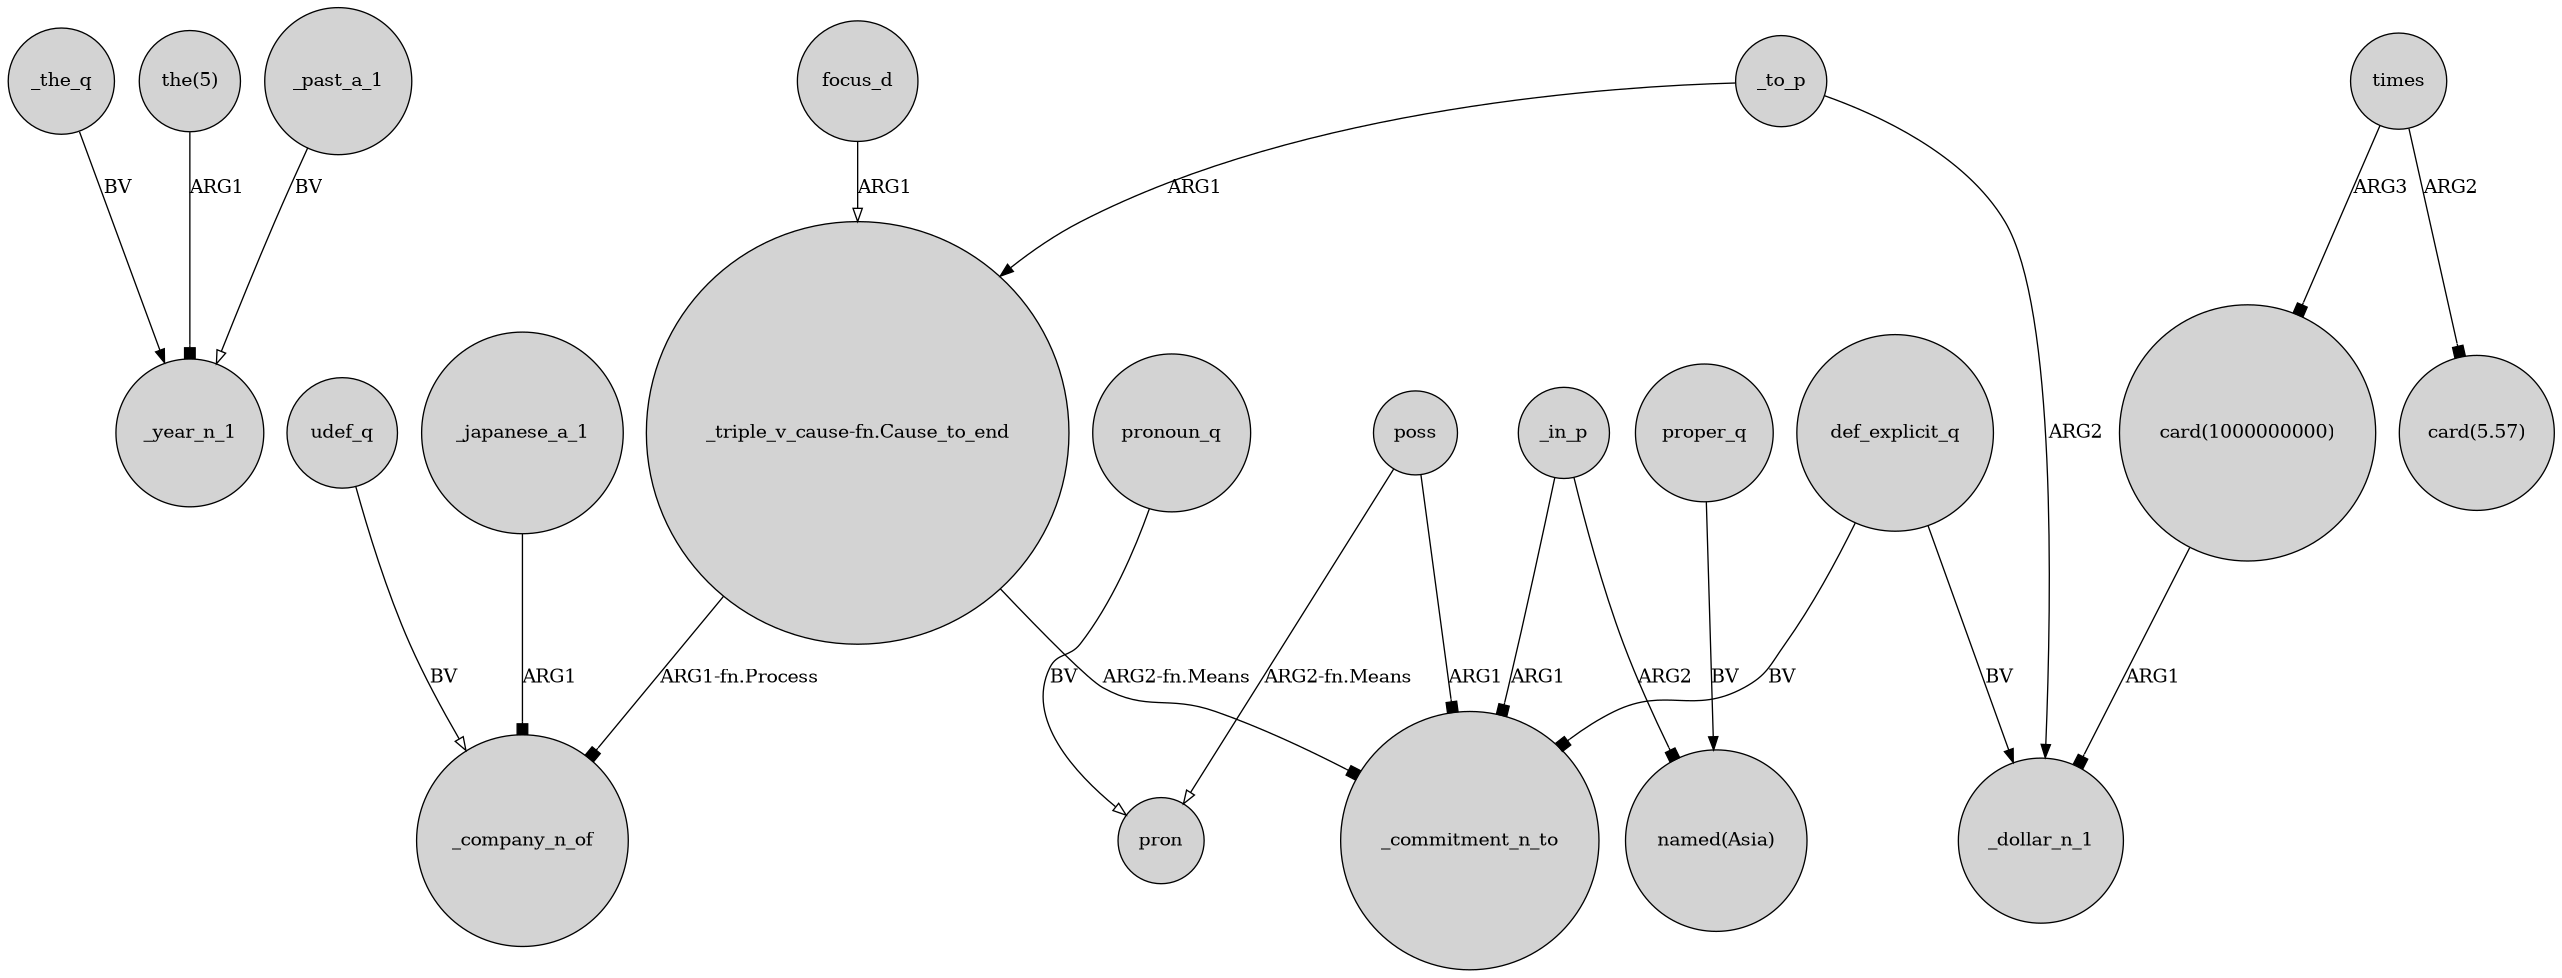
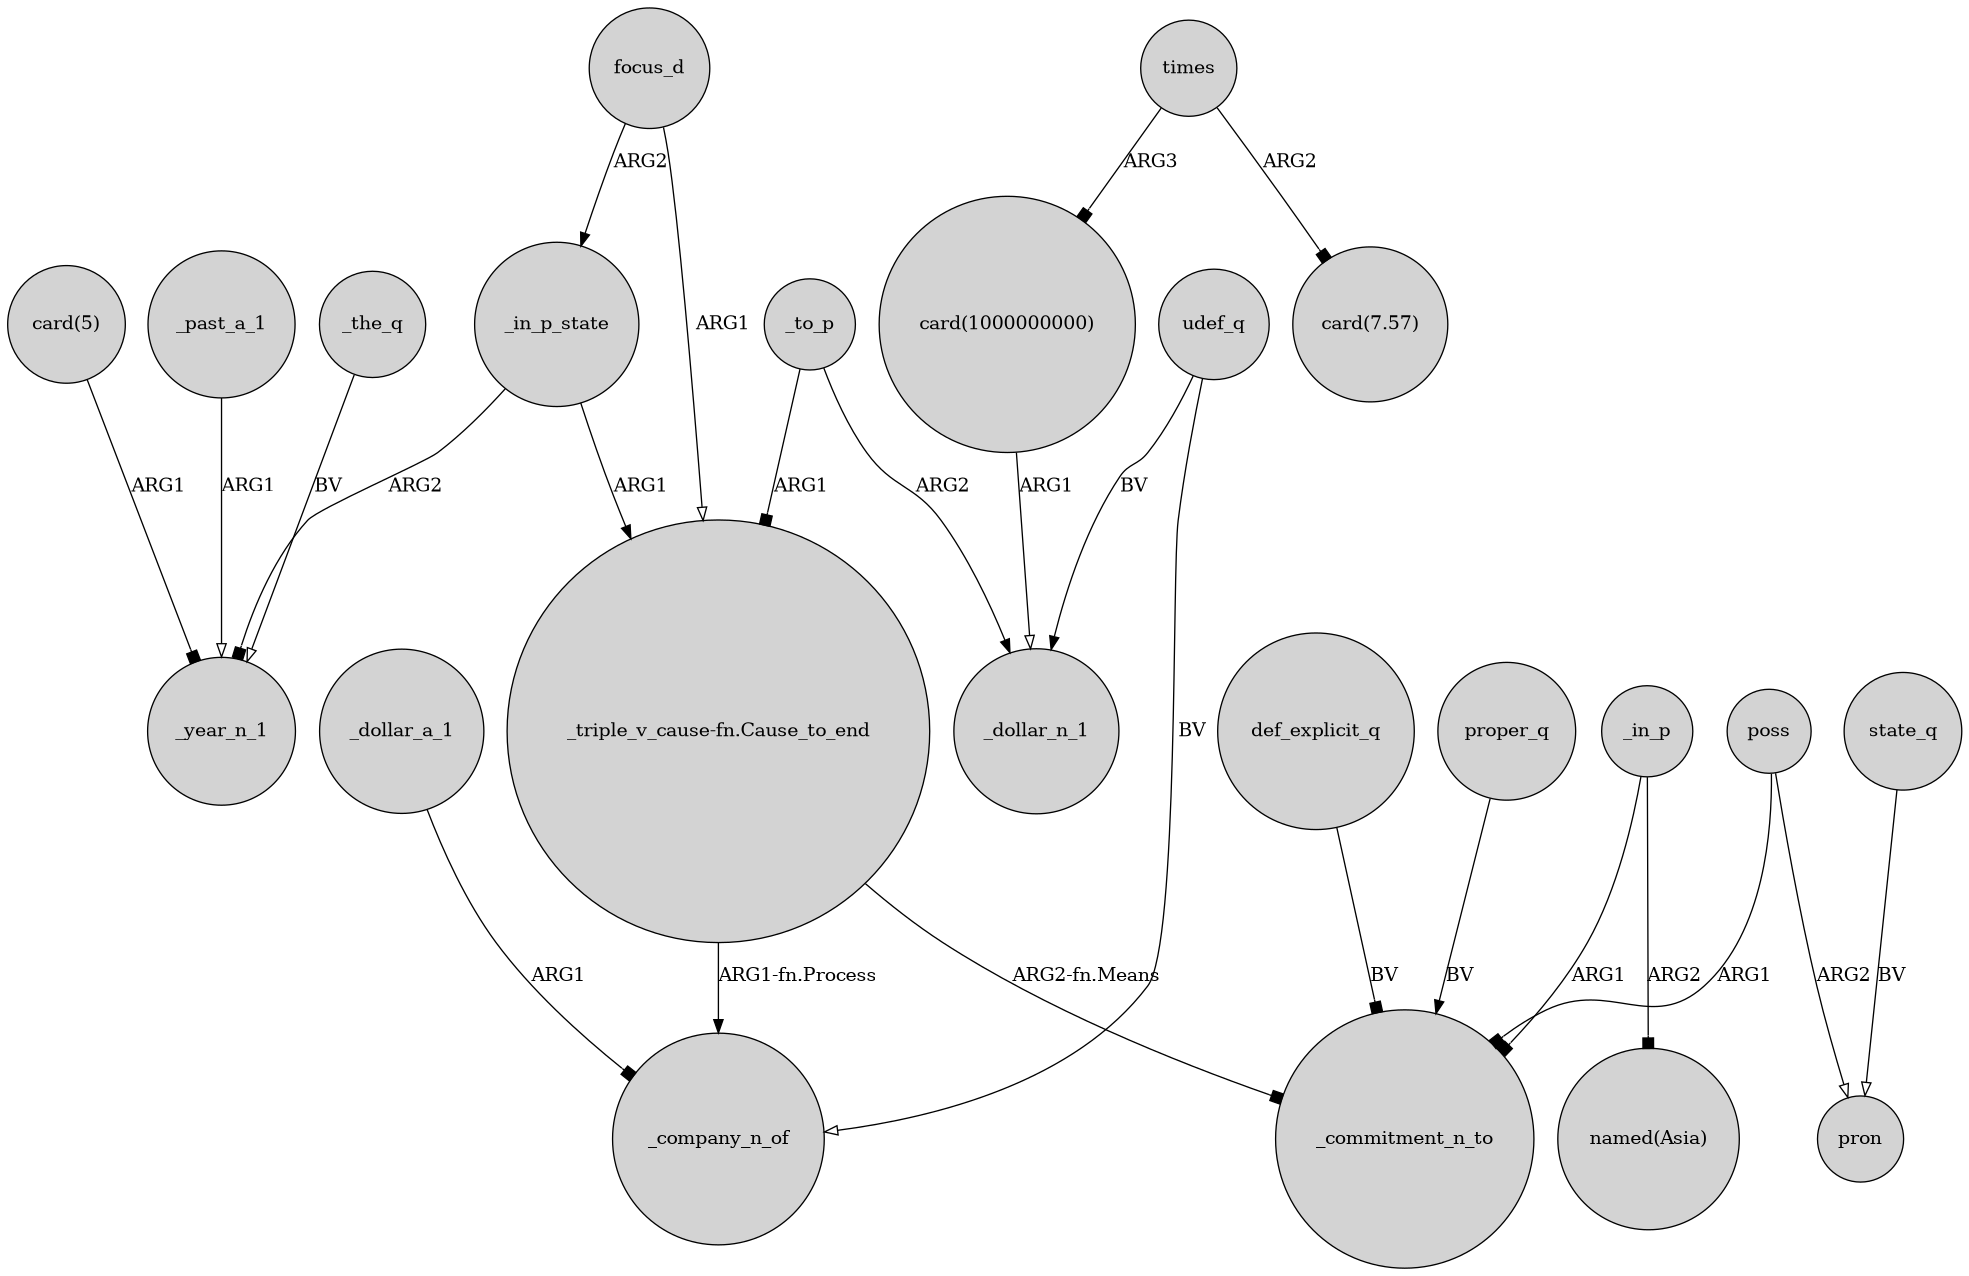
  digraph {
    node [shape=circle style=filled]
    edge [arrowhead=box]
    _the_q
    _year_n_1
+   _in_p_state
    "_triple_v_cause-fn.Cause_to_end"
    _company_n_of
    _commitment_n_to
    udef_q
    _dollar_n_1
    focus_d
    _to_p
    "card(1000000000)"
    times
-   "card(5.57)"
+   "card(5.57)" [label="card(7.57)"]
    poss
    pron
-   "card(5)" [label="the(5)"]
+   "card(5)"
    _past_a_1
    proper_q
    "named(Asia)"
-   _japanese_a_1
-   pronoun_q
+   _japanese_a_1 [label=_dollar_a_1]
+   pronoun_q [label=state_q]
    _in_p
    def_explicit_q
-   _the_q -> _year_n_1 [arrowhead=normal label=BV]
-   "_triple_v_cause-fn.Cause_to_end" -> _company_n_of [label="ARG1-fn.Process"]
+   _the_q -> _year_n_1 [arrowhead=onormal label=BV]
+   _in_p_state -> _year_n_1 [label=ARG2]
+   _in_p_state -> "_triple_v_cause-fn.Cause_to_end" [arrowhead=normal label=ARG1]
+   "_triple_v_cause-fn.Cause_to_end" -> _company_n_of [arrowhead=normal label="ARG1-fn.Process"]
    "_triple_v_cause-fn.Cause_to_end" -> _commitment_n_to [label="ARG2-fn.Means"]
    udef_q -> _company_n_of [arrowhead=onormal label=BV]
-   def_explicit_q -> _dollar_n_1 [arrowhead=normal label=BV]
+   udef_q -> _dollar_n_1 [arrowhead=normal label=BV]
+   focus_d -> _in_p_state [arrowhead=normal label=ARG2]
    focus_d -> "_triple_v_cause-fn.Cause_to_end" [arrowhead=onormal label=ARG1]
-   _to_p -> "_triple_v_cause-fn.Cause_to_end" [arrowhead=normal label=ARG1]
+   _to_p -> "_triple_v_cause-fn.Cause_to_end" [label=ARG1]
    _to_p -> _dollar_n_1 [arrowhead=normal label=ARG2]
-   "card(1000000000)" -> _dollar_n_1 [label=ARG1]
+   "card(1000000000)" -> _dollar_n_1 [arrowhead=onormal label=ARG1]
    times -> "card(1000000000)" [label=ARG3]
    times -> "card(5.57)" [label=ARG2]
    poss -> _commitment_n_to [label=ARG1]
-   poss -> pron [arrowhead=onormal label="ARG2-fn.Means"]
+   poss -> pron [arrowhead=onormal label=ARG2]
    "card(5)" -> _year_n_1 [label=ARG1]
-   _past_a_1 -> _year_n_1 [arrowhead=onormal label=BV]
-   proper_q -> "named(Asia)" [arrowhead=normal label=BV]
+   _past_a_1 -> _year_n_1 [arrowhead=onormal label=ARG1]
+   proper_q -> _commitment_n_to [arrowhead=normal label=BV]
    _japanese_a_1 -> _company_n_of [label=ARG1]
    pronoun_q -> pron [arrowhead=onormal label=BV]
    _in_p -> _commitment_n_to [label=ARG1]
    _in_p -> "named(Asia)" [label=ARG2]
    def_explicit_q -> _commitment_n_to [label=BV]
  }
